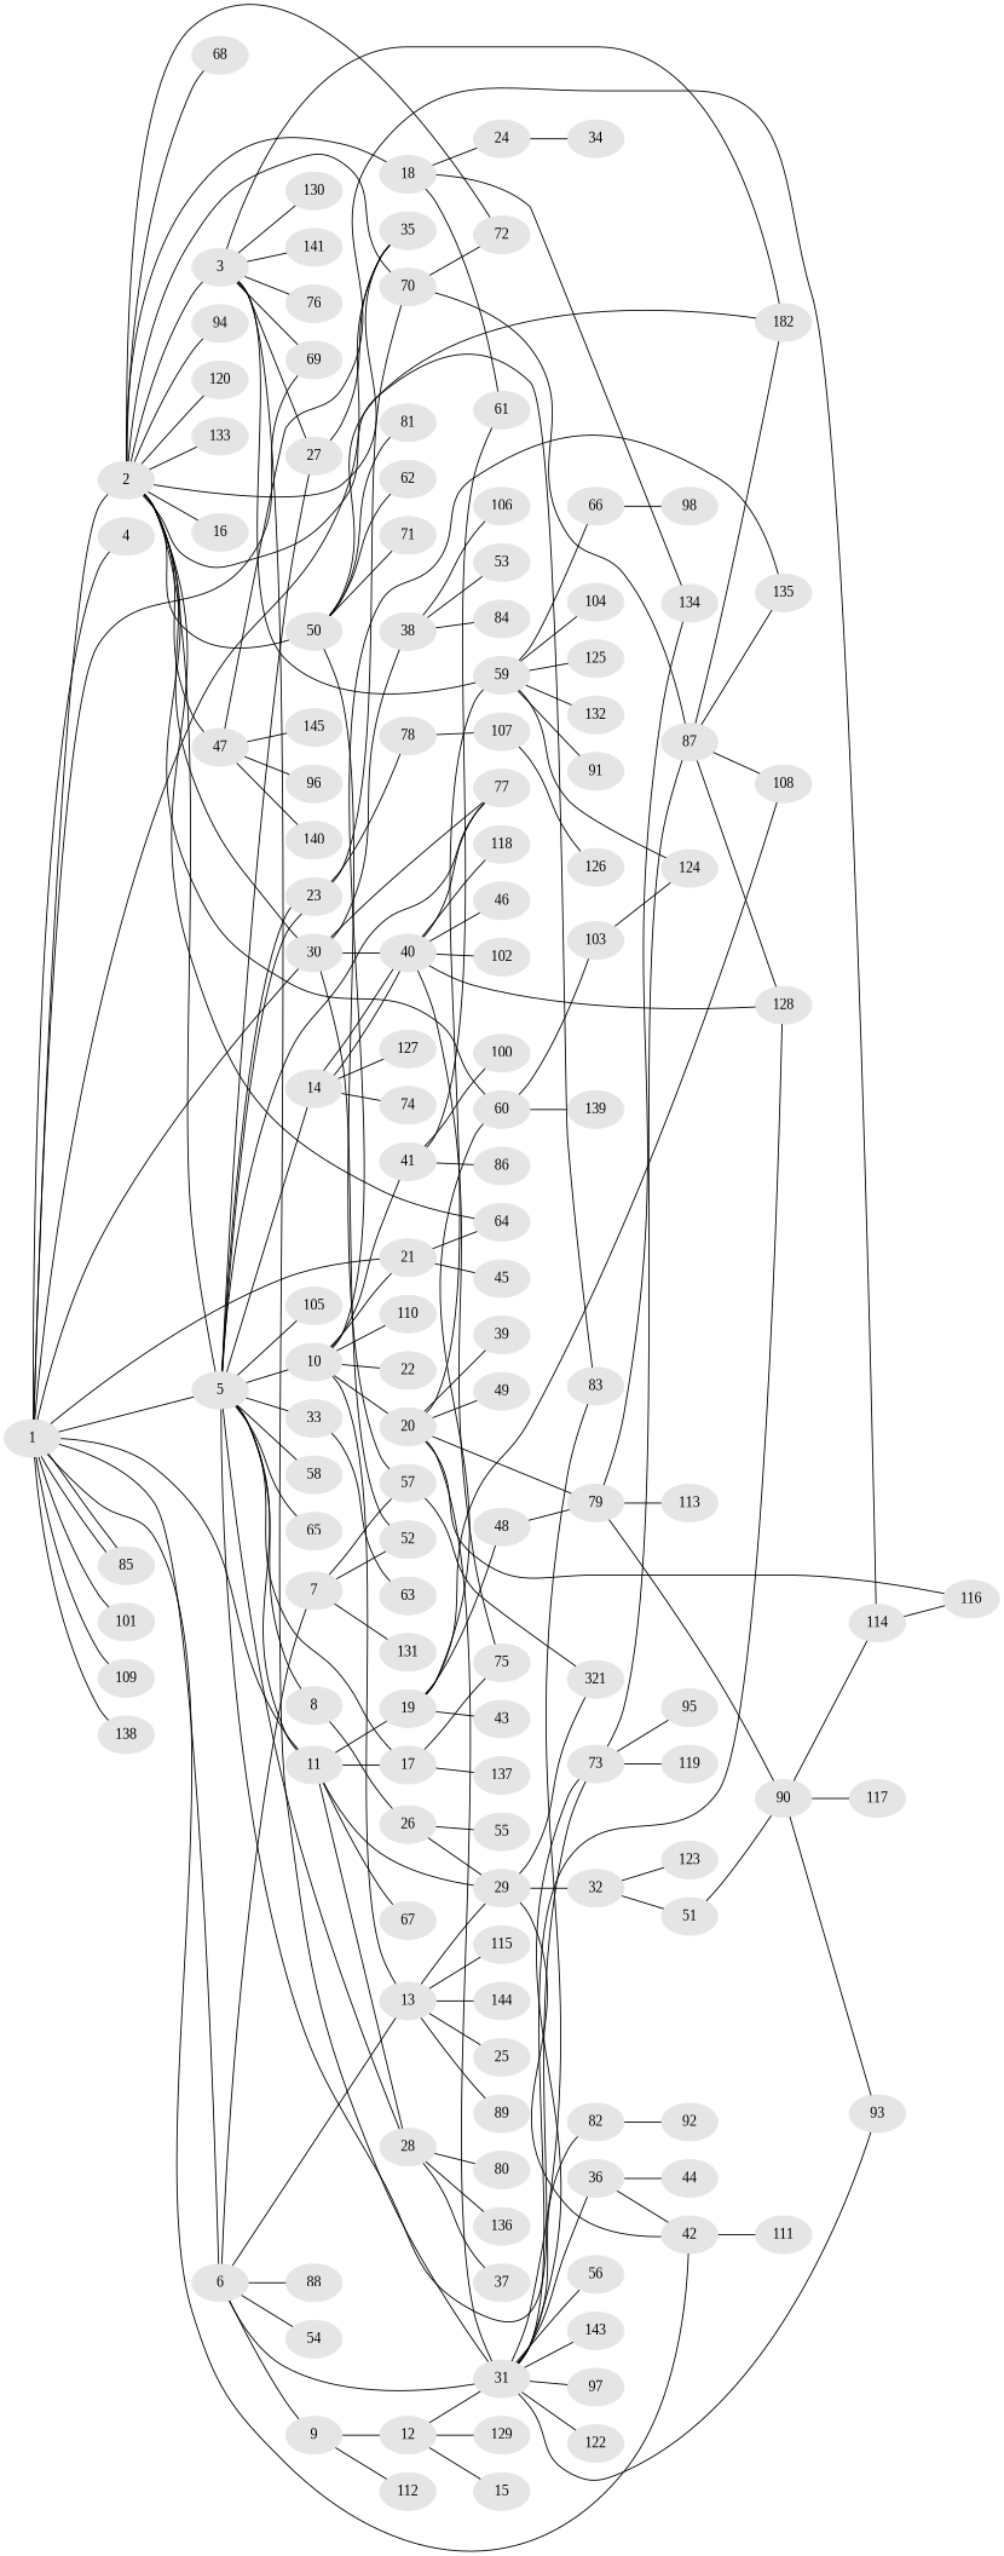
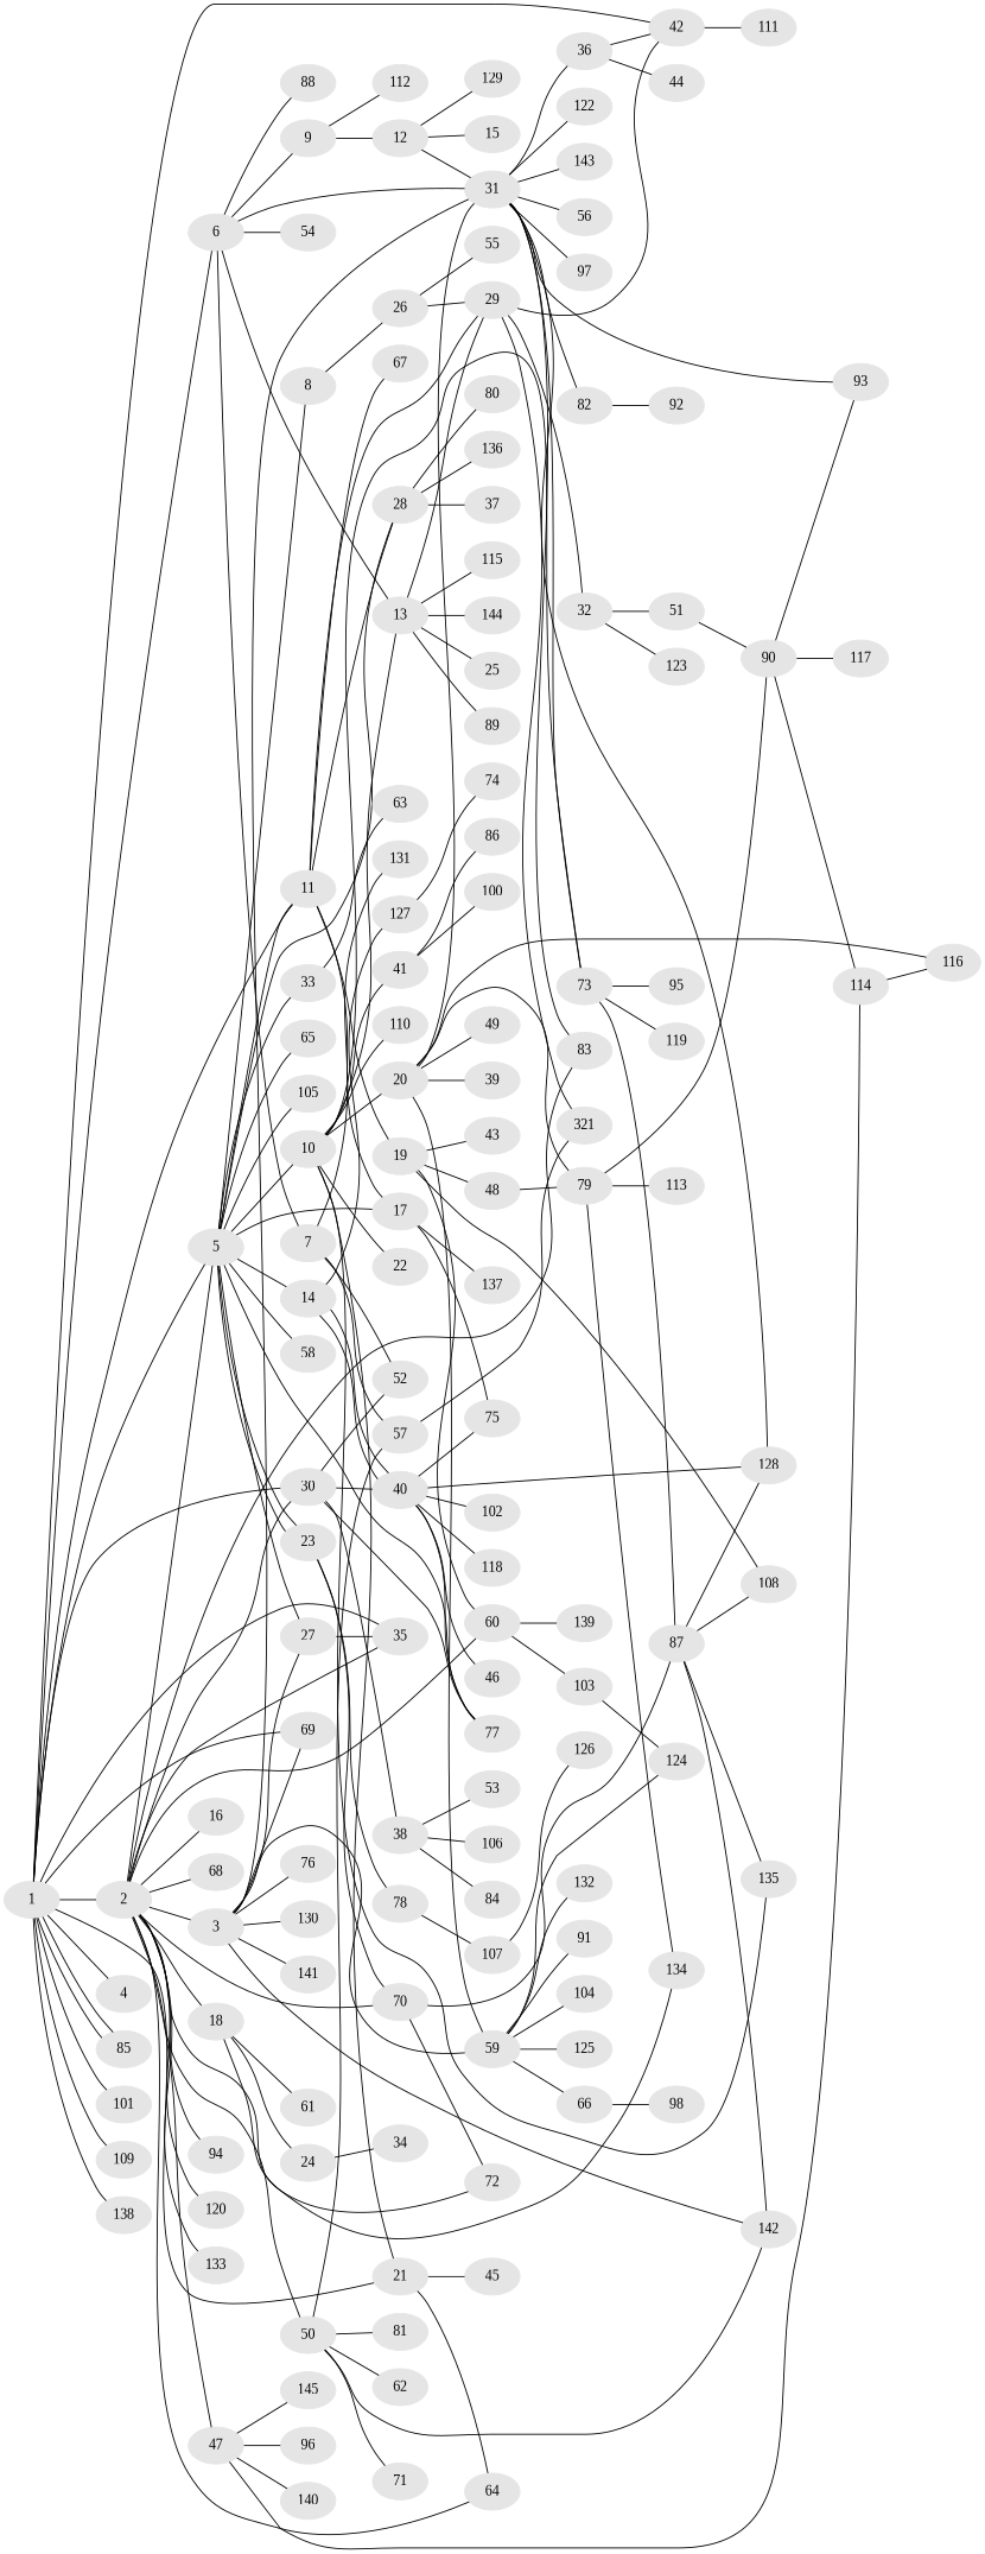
  graph {
    fontname="Liberation Serif"
    rankdir=LR
    node [color=gray90 fontname="Liberation Serif" style=filled]
    edge [fontname="Liberation Serif"]
    1
    2
    4
    5
    6
    11
    21
    30
    35
    42
    69
    85
    101
    109
    138
    3
    16
    18
    47
    50
    60
    64
    68
    70
    72
    83
    94
    120
    133
    27
    8
    10
    14
    17
    23
    28
    33
    58
    65
    73
    77
    105
    31
    7
    9
    13
    54
    88
    19
    29
    67
    45
    52
    40
    38
    111
    59
    76
    130
    141
-   142 [label=182]
+   142
    24
    61
    134
    96
    114
    140
    145
    57
    62
    71
    81
    103
    139
    87
    36
    56
    82
    93
    97
    122
    128
    143
    66
    91
    104
    124
    125
    132
    26
    20
    22
    41
    110
    135
    74
    127
    75
    137
    78
    37
    80
    136
    63
    95
    119
    131
    12
    112
    25
    89
    115
    144
    n114 [label=321]
    55
    15
    129
    116
    39
    49
    79
    86
    100
    43
    48
    108
    32
    46
    102
    118
    34
    90
    113
    107
    51
    123
    53
    84
    106
    44
    92
    117
    98
    126
    1 -- 2
    1 -- 4
    1 -- 5
    1 -- 6
    1 -- 11
    1 -- 21
    1 -- 30
    1 -- 35
    1 -- 42
    1 -- 69
    1 -- 85
    1 -- 85
    1 -- 101
    1 -- 109
    1 -- 138
    2 -- 5
    2 -- 30
    2 -- 35
    2 -- 3
    2 -- 16
    2 -- 18
    2 -- 47
    2 -- 50
    2 -- 60
    2 -- 64
    2 -- 68
    2 -- 70
    2 -- 72
    2 -- 83
    2 -- 94
    2 -- 120
    2 -- 133
    5 -- 11
    5 -- 27
    5 -- 8
    5 -- 10
    5 -- 14
    5 -- 17
    5 -- 23
    5 -- 23
    5 -- 28
    5 -- 33
    5 -- 58
    5 -- 65
-   5 -- 73
+   10 -- 73
    5 -- 77
    5 -- 105
    6 -- 31
    6 -- 7
    6 -- 9
    6 -- 13
    6 -- 54
    6 -- 88
    11 -- 17
    11 -- 28
    11 -- 19
    11 -- 29
    11 -- 67
    21 -- 64
    21 -- 45
    30 -- 77
    30 -- 52
    30 -- 40
    30 -- 38
    42 -- 111
    3 -- 69
    3 -- 27
    3 -- 31
    3 -- 59
    3 -- 76
    3 -- 130
    3 -- 141
    3 -- 142
    18 -- 24
    18 -- 61
    18 -- 134
    47 -- 96
    47 -- 114
    47 -- 140
    47 -- 145
    50 -- 142
    50 -- 57
    50 -- 62
    50 -- 71
    50 -- 81
    60 -- 103
    60 -- 139
    70 -- 72
    70 -- 87
    27 -- 35
    8 -- 26
    10 -- 21
    10 -- 13
    10 -- 20
    10 -- 22
    10 -- 41
    10 -- 110
    10 -- 135
    14 -- 40
    14 -- 40
-   14 -- 74
+   127 -- 74
    14 -- 127
    17 -- 75
    17 -- 137
    23 -- 70
    23 -- 78
    28 -- 37
    28 -- 80
    28 -- 136
    33 -- 63
    73 -- 87
    73 -- 95
    73 -- 119
    31 -- 83
    31 -- 73
    31 -- 36
    31 -- 56
    31 -- 82
    31 -- 93
    31 -- 97
    31 -- 122
    31 -- 128
    31 -- 143
    7 -- 52
    7 -- 57
    7 -- 131
    9 -- 12
    9 -- 112
    13 -- 29
    13 -- 25
    13 -- 89
    13 -- 115
    13 -- 144
    19 -- 60
    19 -- 43
    19 -- 48
    19 -- 108
    29 -- 42
    29 -- n114
    29 -- 32
    40 -- 77
    40 -- 128
    40 -- 75
    40 -- 46
    40 -- 102
    40 -- 118
    38 -- 53
    38 -- 84
    38 -- 106
    59 -- 66
    59 -- 91
    59 -- 104
    59 -- 124
    59 -- 125
    59 -- 132
    24 -- 34
    114 -- 116
    57 -- n114
    103 -- 124
    87 -- 142
    87 -- 128
    87 -- 135
    87 -- 108
    36 -- 42
    36 -- 44
    82 -- 92
    66 -- 98
    26 -- 29
    26 -- 55
    20 -- 31
    20 -- 59
    20 -- 116
    20 -- 39
    20 -- 49
    20 -- 79
-   41 -- 61
    41 -- 86
    41 -- 100
    78 -- 107
    12 -- 31
    12 -- 15
    12 -- 129
    79 -- 134
    79 -- 90
    79 -- 113
    48 -- 79
    32 -- 51
    32 -- 123
    90 -- 114
    90 -- 93
    90 -- 117
    107 -- 126
    51 -- 90
  }
